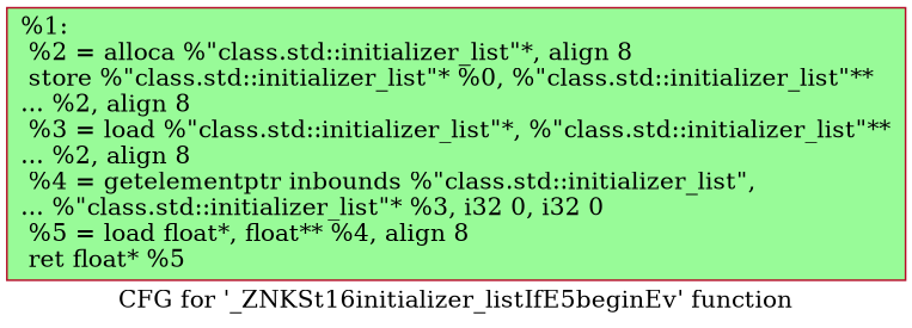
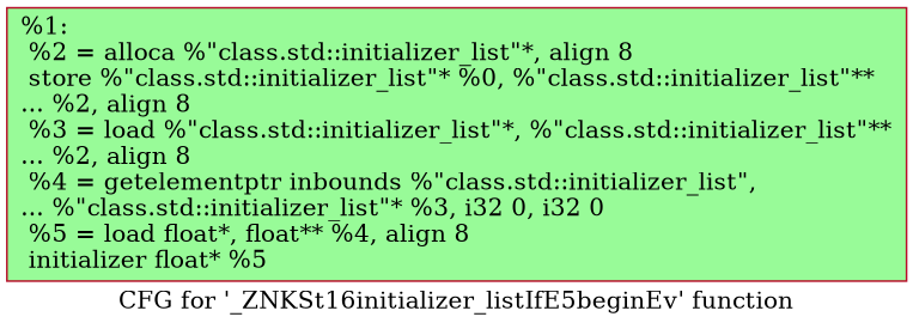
  digraph {
    label="CFG for '_ZNKSt16initializer_listIfE5beginEv' function"
-   n1 [color="#b70d28ff" fillcolor=palegreen label="{%1:\l  %2 = alloca %\"class.std::initializer_list\"*, align 8\l  store %\"class.std::initializer_list\"* %0, %\"class.std::initializer_list\"**\l... %2, align 8\l  %3 = load %\"class.std::initializer_list\"*, %\"class.std::initializer_list\"**\l... %2, align 8\l  %4 = getelementptr inbounds %\"class.std::initializer_list\",\l... %\"class.std::initializer_list\"* %3, i32 0, i32 0\l  %5 = load float*, float** %4, align 8\l  ret float* %5\l}" shape=record style=filled]
+   n1 [color="#b70d28ff" fillcolor=palegreen label="{%1:\l  %2 = alloca %\"class.std::initializer_list\"*, align 8\l  store %\"class.std::initializer_list\"* %0, %\"class.std::initializer_list\"**\l... %2, align 8\l  %3 = load %\"class.std::initializer_list\"*, %\"class.std::initializer_list\"**\l... %2, align 8\l  %4 = getelementptr inbounds %\"class.std::initializer_list\",\l... %\"class.std::initializer_list\"* %3, i32 0, i32 0\l  %5 = load float*, float** %4, align 8\l  initializer float* %5\l}" shape=record style=filled]
  }
